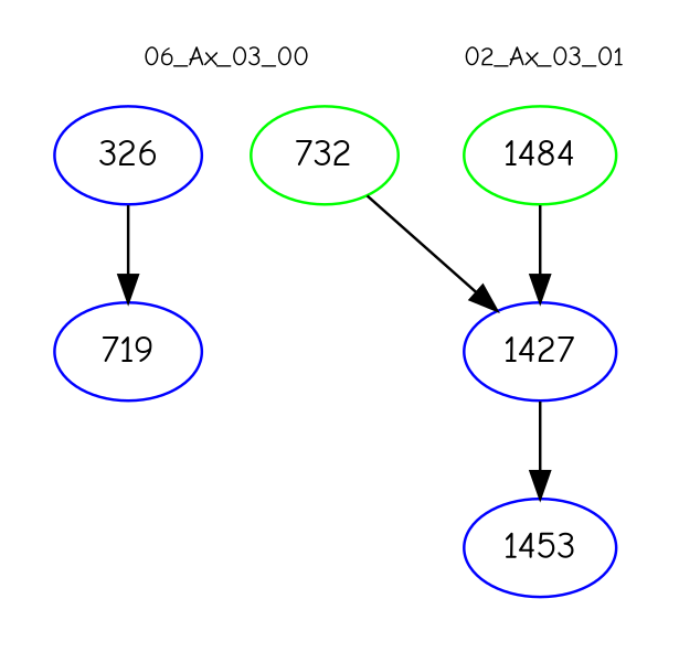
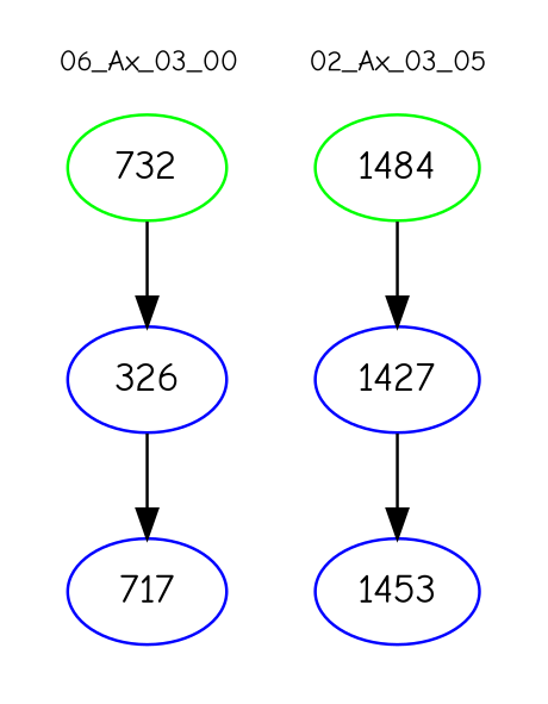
  digraph {
    fontname="Comic Neue"
    node [color=blue fontname="Comic Neue"]
    edge [color=black fontname="Comic Neue"]
    n1 [color=green label=732]
    n2 [label=326]
-   n3 [label=719]
+   n3 [label=717]
    n4 [color=green label=1484]
    n5 [label=1427]
    n6 [label=1453]
    subgraph cluster_1 {
      color=white
      fontsize=10
      label="06_Ax_03_00"
      n1
      n2
      n3
    }
    subgraph cluster_2 {
      color=white
      fontsize=10
-     label="02_Ax_03_01"
+     label="02_Ax_03_05"
      n4
      n5
      n6
    }
-   n1 -> n5
+   n1 -> n2
    n2 -> n3
    n4 -> n5
    n5 -> n6
  }
